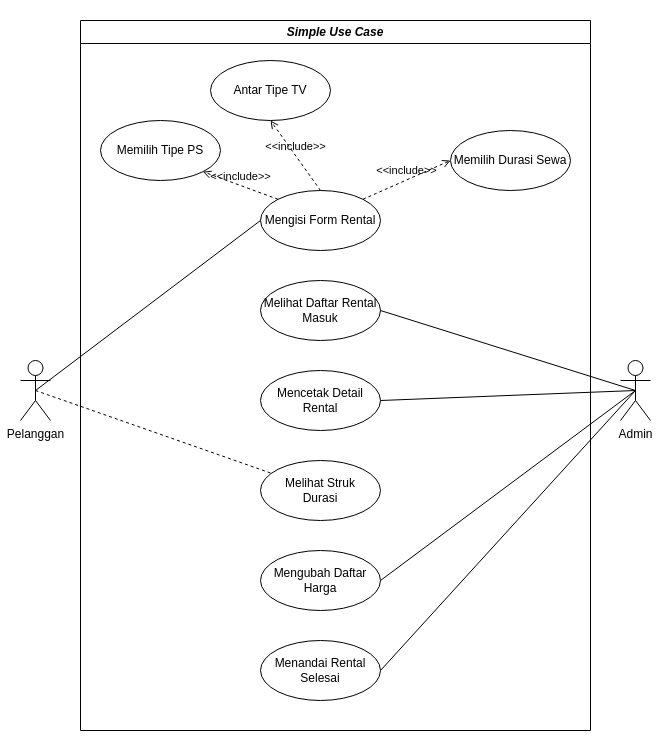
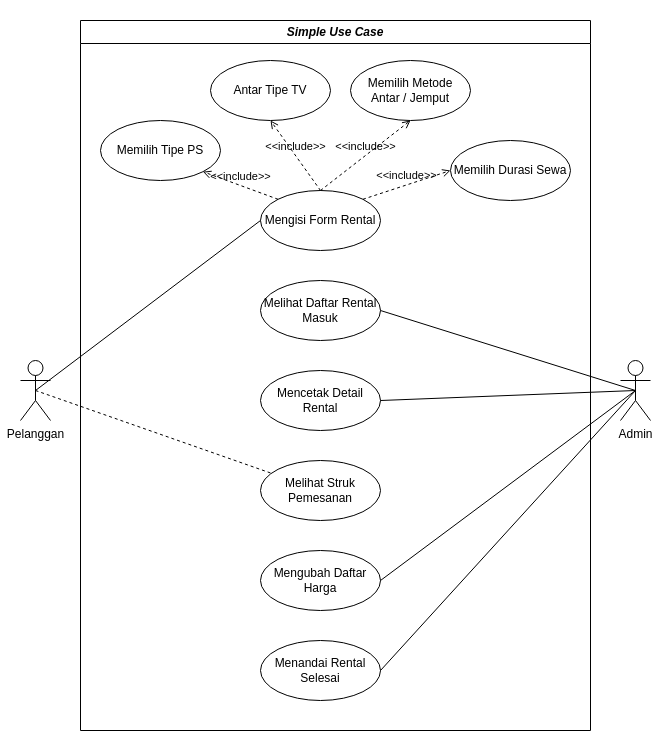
  <mxCell id="0" />
  <mxCell id="1" parent="0" />
  <mxCell id="2" value="Mengisi Form Rental" style="ellipse;whiteSpace=wrap;html=1;" vertex="1" parent="1"><mxGeometry x="260" y="190" width="120" height="60" as="geometry" /></mxCell>
  <mxCell id="3" value="Memilih Tipe PS" style="ellipse;whiteSpace=wrap;html=1;" vertex="1" parent="1"><mxGeometry x="100" y="120" width="120" height="60" as="geometry" /></mxCell>
  <mxCell id="4" value="Antar Tipe TV" style="ellipse;whiteSpace=wrap;html=1;" vertex="1" parent="1"><mxGeometry x="210" y="60" width="120" height="60" as="geometry" /></mxCell>
- <mxCell id="5" value="Memilih Durasi Sewa" style="ellipse;whiteSpace=wrap;html=1;" vertex="1" parent="1"><mxGeometry x="450" y="130" width="120" height="60" as="geometry" /></mxCell>
+ <mxCell id="5" value="Memilih Durasi Sewa" style="ellipse;whiteSpace=wrap;html=1;" vertex="1" parent="1"><mxGeometry x="450" y="140" width="120" height="60" as="geometry" /></mxCell>
+ <mxCell id="6" value="Memilih Metode&lt;div&gt;Antar / Jemput&lt;/div&gt;" style="ellipse;whiteSpace=wrap;html=1;" vertex="1" parent="1"><mxGeometry x="350" y="60" width="120" height="60" as="geometry" /></mxCell>
  <mxCell id="7" style="rounded=0;orthogonalLoop=1;jettySize=auto;html=1;exitX=0.5;exitY=0.5;exitDx=0;exitDy=0;exitPerimeter=0;entryX=0;entryY=0.5;entryDx=0;entryDy=0;endArrow=none;startFill=0;" edge="1" parent="1" source="9" target="2"><mxGeometry relative="1" as="geometry" /></mxCell>
  <mxCell id="8" style="rounded=0;orthogonalLoop=1;jettySize=auto;html=1;exitX=0.5;exitY=0.5;exitDx=0;exitDy=0;exitPerimeter=0;endArrow=none;startFill=0;dashed=1;" edge="1" parent="1" source="9" target="10"><mxGeometry relative="1" as="geometry" /></mxCell>
  <mxCell id="9" value="Pelanggan" style="shape=umlActor;verticalLabelPosition=bottom;verticalAlign=top;html=1;outlineConnect=0;" vertex="1" parent="1"><mxGeometry x="20" y="360" width="30" height="60" as="geometry" /></mxCell>
- <mxCell id="10" value="Melihat Struk&lt;div&gt;Durasi&lt;/div&gt;" style="ellipse;whiteSpace=wrap;html=1;" vertex="1" parent="1"><mxGeometry x="260" y="460" width="120" height="60" as="geometry" /></mxCell>
+ <mxCell id="10" value="Melihat Struk&lt;div&gt;Pemesanan&lt;/div&gt;" style="ellipse;whiteSpace=wrap;html=1;" vertex="1" parent="1"><mxGeometry x="260" y="460" width="120" height="60" as="geometry" /></mxCell>
  <mxCell id="11" value="Melihat Daftar Rental Masuk" style="ellipse;whiteSpace=wrap;html=1;" vertex="1" parent="1"><mxGeometry x="260" y="280" width="120" height="60" as="geometry" /></mxCell>
  <mxCell id="12" value="Mencetak Detail Rental" style="ellipse;whiteSpace=wrap;html=1;" vertex="1" parent="1"><mxGeometry x="260" y="370" width="120" height="60" as="geometry" /></mxCell>
  <mxCell id="13" value="Mengubah Daftar Harga" style="ellipse;whiteSpace=wrap;html=1;" vertex="1" parent="1"><mxGeometry x="260" y="550" width="120" height="60" as="geometry" /></mxCell>
  <mxCell id="14" value="Menandai Rental Selesai" style="ellipse;whiteSpace=wrap;html=1;" vertex="1" parent="1"><mxGeometry x="260" y="640" width="120" height="60" as="geometry" /></mxCell>
  <mxCell id="15" value="Admin" style="shape=umlActor;verticalLabelPosition=bottom;verticalAlign=top;html=1;outlineConnect=0;" vertex="1" parent="1"><mxGeometry x="620" y="360" width="30" height="60" as="geometry" /></mxCell>
  <mxCell id="16" value="&amp;lt;&amp;lt;include&amp;gt;&amp;gt;" style="html=1;verticalAlign=bottom;labelBackgroundColor=none;endArrow=open;endFill=0;dashed=1;rounded=0;entryX=1;entryY=1;entryDx=0;entryDy=0;exitX=0;exitY=0;exitDx=0;exitDy=0;" edge="1" parent="1" source="2" target="3"><mxGeometry width="160" relative="1" as="geometry"><mxPoint x="410" y="490" as="sourcePoint" /><mxPoint x="570" y="490" as="targetPoint" /></mxGeometry></mxCell>
  <mxCell id="17" value="&amp;lt;&amp;lt;include&amp;gt;&amp;gt;" style="html=1;verticalAlign=bottom;labelBackgroundColor=none;endArrow=open;endFill=0;dashed=1;rounded=0;entryX=0.5;entryY=1;entryDx=0;entryDy=0;exitX=0.5;exitY=0;exitDx=0;exitDy=0;" edge="1" parent="1" source="2" target="4"><mxGeometry width="160" relative="1" as="geometry"><mxPoint x="288" y="209" as="sourcePoint" /><mxPoint x="212" y="181" as="targetPoint" /></mxGeometry></mxCell>
  <mxCell id="18" value="&amp;lt;&amp;lt;include&amp;gt;&amp;gt;" style="html=1;verticalAlign=bottom;labelBackgroundColor=none;endArrow=open;endFill=0;dashed=1;rounded=0;entryX=0;entryY=0.5;entryDx=0;entryDy=0;exitX=1;exitY=0;exitDx=0;exitDy=0;" edge="1" parent="1" source="2" target="5"><mxGeometry width="160" relative="1" as="geometry"><mxPoint x="330" y="200" as="sourcePoint" /><mxPoint x="280" y="130" as="targetPoint" /></mxGeometry></mxCell>
+ <mxCell id="19" value="&amp;lt;&amp;lt;include&amp;gt;&amp;gt;" style="html=1;verticalAlign=bottom;labelBackgroundColor=none;endArrow=open;endFill=0;dashed=1;rounded=0;entryX=0.5;entryY=1;entryDx=0;entryDy=0;exitX=0.5;exitY=0;exitDx=0;exitDy=0;" edge="1" parent="1" source="2" target="6"><mxGeometry width="160" relative="1" as="geometry"><mxPoint x="330" y="200" as="sourcePoint" /><mxPoint x="280" y="130" as="targetPoint" /></mxGeometry></mxCell>
  <mxCell id="20" style="rounded=0;orthogonalLoop=1;jettySize=auto;html=1;exitX=1;exitY=0.5;exitDx=0;exitDy=0;endArrow=none;startFill=0;entryX=0.5;entryY=0.5;entryDx=0;entryDy=0;entryPerimeter=0;" edge="1" parent="1" source="11" target="15"><mxGeometry relative="1" as="geometry"><mxPoint x="390" y="230" as="sourcePoint" /><mxPoint x="625" y="400" as="targetPoint" /></mxGeometry></mxCell>
  <mxCell id="21" style="rounded=0;orthogonalLoop=1;jettySize=auto;html=1;exitX=1;exitY=0.5;exitDx=0;exitDy=0;endArrow=none;startFill=0;entryX=0.5;entryY=0.5;entryDx=0;entryDy=0;entryPerimeter=0;" edge="1" parent="1" source="12" target="15"><mxGeometry relative="1" as="geometry"><mxPoint x="390" y="320" as="sourcePoint" /><mxPoint x="625" y="400" as="targetPoint" /></mxGeometry></mxCell>
  <mxCell id="22" style="rounded=0;orthogonalLoop=1;jettySize=auto;html=1;exitX=1;exitY=0.5;exitDx=0;exitDy=0;endArrow=none;startFill=0;entryX=0.5;entryY=0.5;entryDx=0;entryDy=0;entryPerimeter=0;" edge="1" parent="1" source="13" target="15"><mxGeometry relative="1" as="geometry"><mxPoint x="390" y="410" as="sourcePoint" /><mxPoint x="625" y="400" as="targetPoint" /></mxGeometry></mxCell>
  <mxCell id="23" style="rounded=0;orthogonalLoop=1;jettySize=auto;html=1;exitX=1;exitY=0.5;exitDx=0;exitDy=0;endArrow=none;startFill=0;entryX=0.5;entryY=0.5;entryDx=0;entryDy=0;entryPerimeter=0;" edge="1" parent="1" source="14" target="15"><mxGeometry relative="1" as="geometry"><mxPoint x="390" y="590" as="sourcePoint" /><mxPoint x="625" y="400" as="targetPoint" /></mxGeometry></mxCell>
  <mxCell id="24" value="&lt;i&gt;Simple Use Case&lt;/i&gt;" style="swimlane;whiteSpace=wrap;html=1;startSize=23;" vertex="1" parent="1"><mxGeometry x="80" y="20" width="510" height="710" as="geometry" /></mxCell>
